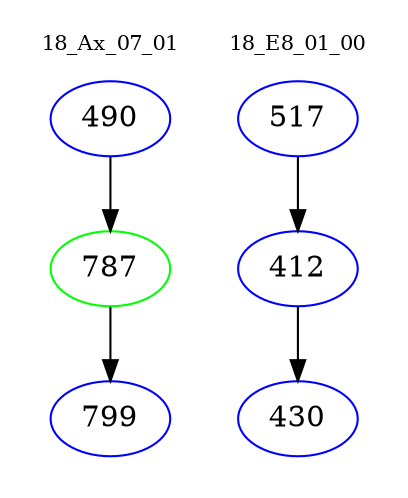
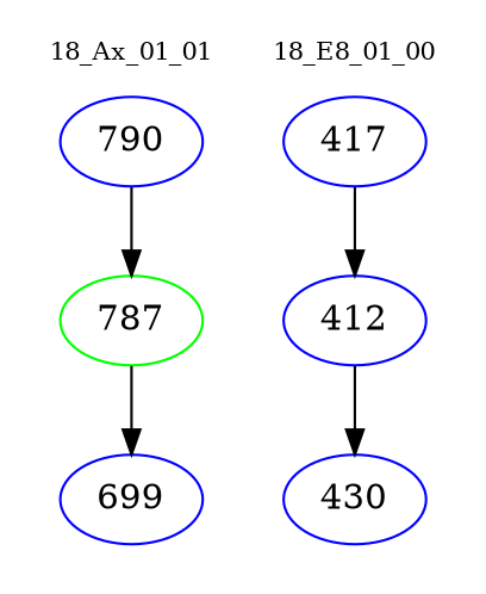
  digraph {
    node [color=blue]
    edge [color=black]
-   n1 [label=490]
+   n1 [label=790]
    n2 [color=green label=787]
-   n3 [label=799]
-   n4 [label=517]
+   n3 [label=699]
+   n4 [label=417]
    n5 [label=412]
    n6 [label=430]
    subgraph cluster_1 {
      color=white
      fontsize=10
-     label="18_Ax_07_01"
+     label="18_Ax_01_01"
      n1
      n2
      n3
    }
    subgraph cluster_2 {
      color=white
      fontsize=10
      label="18_E8_01_00"
      n4
      n5
      n6
    }
    n1 -> n2
    n2 -> n3
    n4 -> n5
    n5 -> n6
  }
